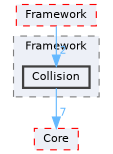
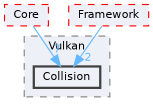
  digraph {
    compound=true
    node [color=red fillcolor="#edf0f7" fontname=Helvetica fontsize=10 shape=box style="filled,dashed"]
    edge [color=steelblue1 fontcolor=steelblue1 fontname=Helvetica fontsize=10 labeldistance=1.5 labelfontname=Helvetica labelfontsize=10]
    n1 [color=grey25 height=0.2 label=Collision style="filled,bold" width=0.4]
    n2 [height=0.2 label=Core width=0.4]
    n3 [height=0.2 label=Framework width=0.4]
    subgraph cluster_1 {
      bgcolor="#edf0f7"
      fontname=Helvetica
      fontsize=10
-     label=Framework
+     label=Vulkan
      pencolor=grey50
      style="filled,dashed"
      n1
    }
-   n1 -> n2 [headlabel=7]
+   n2 -> n1 [headlabel=7]
    n3 -> n1 [headlabel=2]
  }
